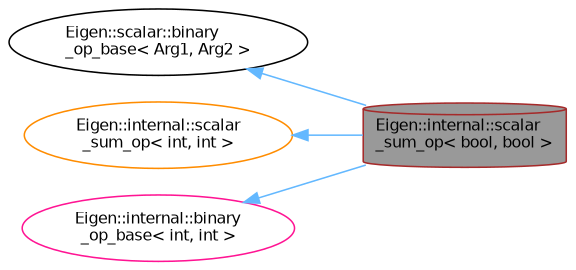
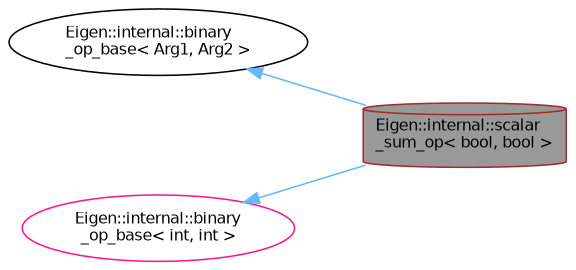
  digraph {
    rankdir=LR
    node [fillcolor=white fontname=Helvetica fontsize=10 shape=ellipse style=filled]
    edge [color=steelblue1 dir=back fontname=Helvetica fontsize=10 labelfontname=Helvetica labelfontsize=10 style=solid]
    n1 [color=brown fillcolor=grey60 fontcolor=black height=0.2 label="Eigen::internal::scalar\l_sum_op\< bool, bool \>" shape=cylinder width=0.4]
-   n2 [color=black height=0.2 label="Eigen::scalar::binary\l_op_base\< Arg1, Arg2 \>" width=0.4]
-   n3 [color=darkorange height=0.2 label="Eigen::internal::scalar\l_sum_op\< int, int \>" width=0.4]
+   n2 [color=black height=0.2 label="Eigen::internal::binary\l_op_base\< Arg1, Arg2 \>" width=0.4]
    n4 [color=deeppink height=0.2 label="Eigen::internal::binary\l_op_base\< int, int \>" width=0.4]
    n2 -> n1
-   n3 -> n1
    n4 -> n1
  }
